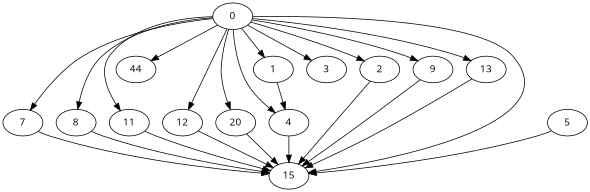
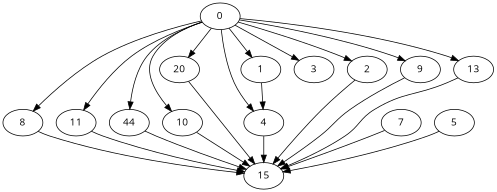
  digraph {
    "Duplicate states"=0
    GraphType=F_J
    "Max states in OPEN"=0
    Modes="120000ms; topo-ordered tasks, ; Pruning: task equivalence, fixed order ready list, ; F-value: ; Optimisation: best schedule length (SL) optimisation on equal, "
    NumberOfTasks=16
    "Pruned using list schedule length"=154404194
    "States removed from OPEN"=0
    TargetSystem="Homogeneous-4"
    "Time to schedule (ms)"=55283
    "Total idle time"=70
    "Total schedule length"=69
    "Total sequential time"=94
    "Total states created"=223446147
    fontname="Open Sans"
    node ["Finish time"=23 Processor=0 "Start time"=30 Weight=2 fontname="Open Sans"]
    edge [Weight=11 fontname="Open Sans"]
    0 ["Finish time"=2 "Start time"=0]
    7 ["Finish time"=61 Processor=1 "Start time"=54 Weight=7]
    8 ["Finish time"=7 "Start time"=2 Weight=5]
    11 [Processor=1 "Start time"=19 Weight=4]
    n5 ["Finish time"=39 Processor=1 Weight=9 label=44]
    4 ["Finish time"=54 Processor=1 "Start time"=52]
-   12 ["Start time"=15 Weight=8]
+   12 ["Start time"=15 Weight=8 label=10]
    n8 ["Finish time"=19 Processor=2 "Start time"=13 Weight=6 label=20]
    2 ["Finish time"=32 "Start time"=23 Weight=9]
    3 ["Finish time"=42 Processor=1 "Start time"=39 Weight=3]
    9 ["Finish time"=35 Processor=3 Weight=5]
    13 ["Finish time"=44 Processor=3 "Start time"=35 Weight=9]
    1 ["Finish time"=15 "Start time"=9 Weight=6]
    15 ["Finish time"=69 Processor=1 "Start time"=62 Weight=7]
    5 ["Finish time"=9 "Start time"=7]
-   0 -> 7 [Weight=33]
    0 -> 8 [Weight=55]
    0 -> 11 [Weight=17]
    0 -> n5 [Weight=28]
    0 -> 4 [Weight=44]
    0 -> 12 [Weight=44]
    0 -> n8
    0 -> 2 [Weight=33]
    0 -> 3 [Weight=33]
    0 -> 9 [Weight=28]
    0 -> 13
    0 -> 1 [Weight=50]
    7 -> 15 [Weight=55]
    8 -> 15 [Weight=55]
    11 -> 15 [Weight=55]
-   0 -> 15 [Weight=50]
+   n5 -> 15 [Weight=50]
    4 -> 15 [Weight=50]
    12 -> 15 [Weight=28]
    n8 -> 15 [Weight=28]
    2 -> 15 [Weight=22]
    9 -> 15 [Weight=17]
    13 -> 15
    1 -> 4
    5 -> 15
  }
